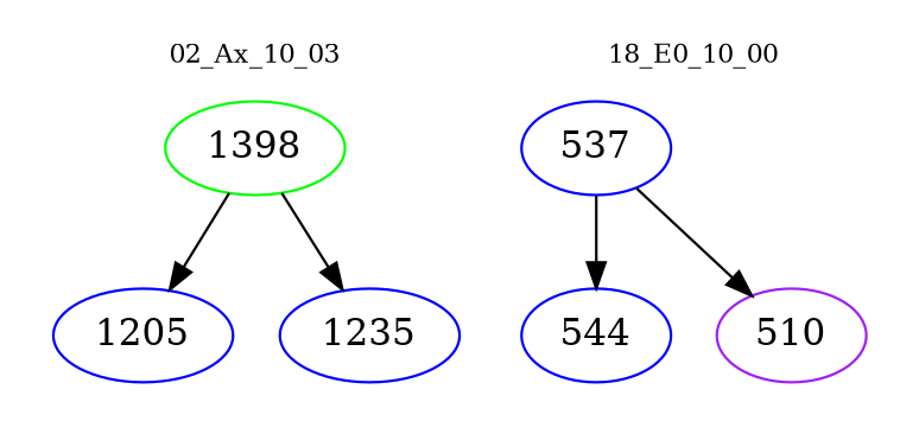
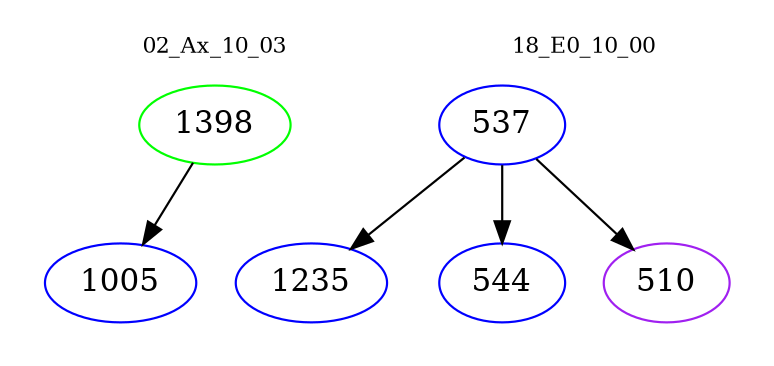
  digraph {
    node [color=blue]
    edge [color=black]
    n1 [color=green label=1398]
-   n2 [label=1205]
+   n2 [label=1005]
    n3 [label=1235]
    n4 [label=537]
    n5 [label=544]
    n6 [color=purple label=510]
    subgraph cluster_1 {
      color=white
      fontsize=10
      label="02_Ax_10_03"
      n1
      n2
      n3
    }
    subgraph cluster_2 {
      color=white
      fontsize=10
      label="18_E0_10_00"
      n4
      n5
      n6
    }
    n1 -> n2
-   n1 -> n3
+   n4 -> n3
    n4 -> n5
    n4 -> n6
  }
